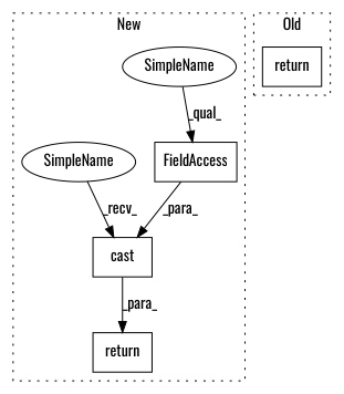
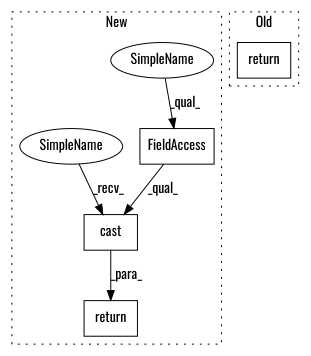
  digraph {
    fontname=Oswald
    node [a=41 l=7 s=2093 shape=box fontname=Oswald]
    edge [fontname=Oswald]
    n1 [a=32 l="5,1" label=cast s="2080,2111"]
    n2 [label=return s=2259]
    n3 [a=22 l=18 label=FieldAccess]
    n4 [a=42 l=10 label=SimpleName shape=ellipse]
    n5 [a=42 l=10 label=SimpleName s=2069 shape=ellipse]
    n6 [label=return s=1950]
    subgraph cluster_1 {
      label=New
      style=dotted
      n1
      n2
      n3
      n4
      n5
    }
    subgraph cluster_2 {
      label=Old
      style=dotted
      n6
    }
    n1 -> n2 [label=_para_]
-   n3 -> n1 [label=_para_]
+   n3 -> n1 [label=_qual_]
    n4 -> n3 [label=_qual_]
    n5 -> n1 [label=_recv_]
  }
